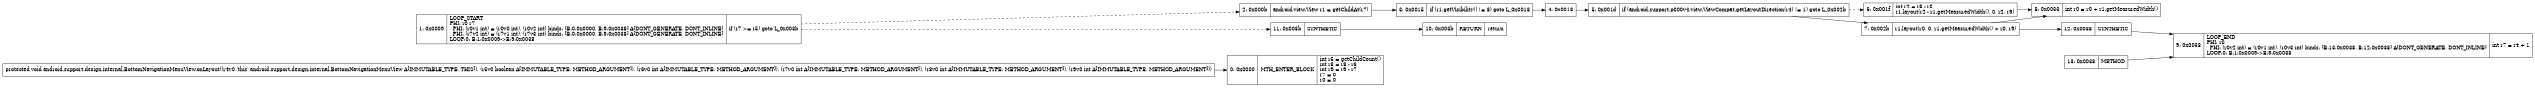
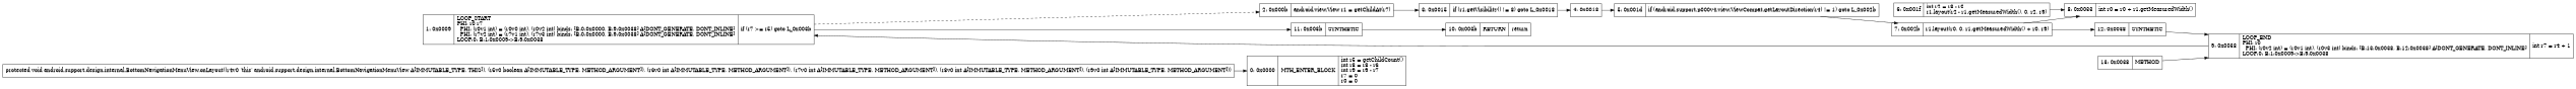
  digraph {
    rankdir=LR
    node [shape=record]
    n1 [label="{0\:\ 0x0000|MTH_ENTER_BLOCK\l|int r5 = getChildCount()\lint r8 = r8 \- r6\lint r9 = r9 \- r7\lr7 = 0\lr0 = 0\l}"]
    n2 [label="{1\:\ 0x0009|LOOP_START\lPHI: r0 r7 \l  PHI: (r0v1 int) = (r0v0 int), (r0v2 int) binds: [B:0:0x0000, B:9:0x0038] A[DONT_GENERATE, DONT_INLINE]\l  PHI: (r7v2 int) = (r7v1 int), (r7v3 int) binds: [B:0:0x0000, B:9:0x0038] A[DONT_GENERATE, DONT_INLINE]\lLOOP:0: B:1:0x0009\-\>B:9:0x0038\l|if (r7 \>= r5) goto L_0x003b\l}"]
    n3 [label="{2\:\ 0x000b|android.view.View r1 = getChildAt(r7)\l}"]
    n4 [label="{11\:\ 0x003b|SYNTHETIC\l}"]
    n5 [label="{3\:\ 0x0015|if (r1.getVisibility() != 8) goto L_0x0018\l}"]
    n6 [label="{10\:\ 0x003b|RETURN\l|return\l}"]
    n7 [label="{4\:\ 0x0018}"]
    n8 [label="{5\:\ 0x001d|if (android.support.p000v4.view.ViewCompat.getLayoutDirection(r4) != 1) goto L_0x002b\l}"]
    n9 [label="{13\:\ 0x0038|METHOD\l}"]
    n10 [label="{9\:\ 0x0038|LOOP_END\lPHI: r0 \l  PHI: (r0v2 int) = (r0v1 int), (r0v3 int) binds: [B:13:0x0038, B:12:0x0038] A[DONT_GENERATE, DONT_INLINE]\lLOOP:0: B:1:0x0009\-\>B:9:0x0038\l|int r7 = r4 + 1\l}"]
    n11 [label="{6\:\ 0x001f|int r2 = r8 \- r0\lr1.layout(r2 \- r1.getMeasuredWidth(), 0, r2, r9)\l}"]
    n12 [label="{7\:\ 0x002b|r1.layout(r0, 0, r1.getMeasuredWidth() + r0, r9)\l}"]
    n13 [label="{8\:\ 0x0033|int r0 = r0 + r1.getMeasuredWidth()\l}"]
    n14 [label="{12\:\ 0x0038|SYNTHETIC\l}"]
    n15 [label="{protected void android.support.design.internal.BottomNavigationMenuView.onLayout((r4v0 'this' android.support.design.internal.BottomNavigationMenuView A[IMMUTABLE_TYPE, THIS]), (r5v0 boolean A[IMMUTABLE_TYPE, METHOD_ARGUMENT]), (r6v0 int A[IMMUTABLE_TYPE, METHOD_ARGUMENT]), (r7v0 int A[IMMUTABLE_TYPE, METHOD_ARGUMENT]), (r8v0 int A[IMMUTABLE_TYPE, METHOD_ARGUMENT]), (r9v0 int A[IMMUTABLE_TYPE, METHOD_ARGUMENT])) }"]
    n2 -> n3 [style=dashed]
-   n2 -> n4 [style=dashed]
+   n2 -> n4
    n3 -> n5
    n4 -> n6
    n5 -> n7
    n7 -> n8
-   n8 -> n11 [style=dashed]
    n8 -> n12
    n9 -> n10
+   n10 -> n2
    n11 -> n13
    n12 -> n13
    n12 -> n14
    n14 -> n10
    n15 -> n1
  }
